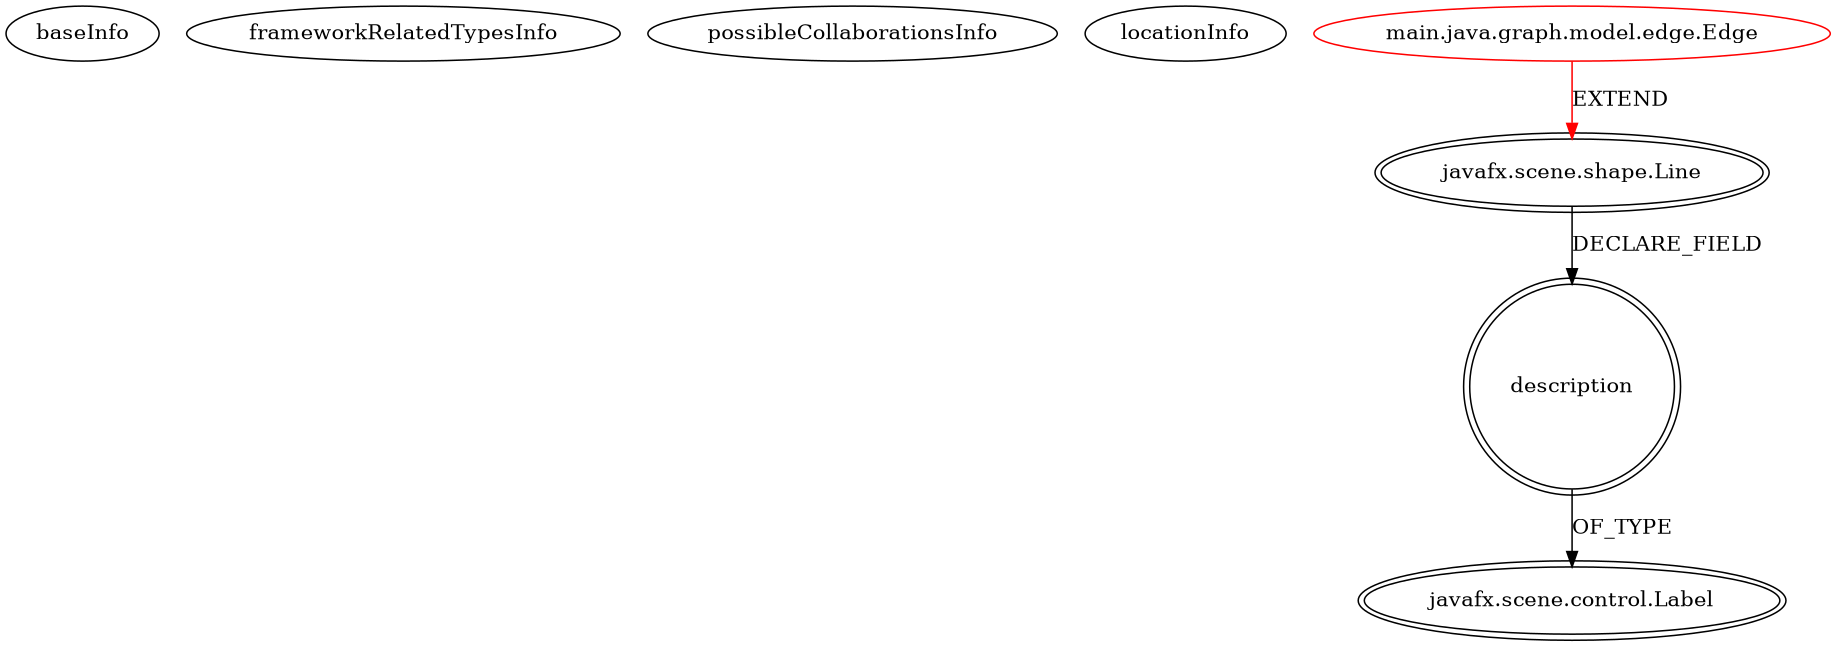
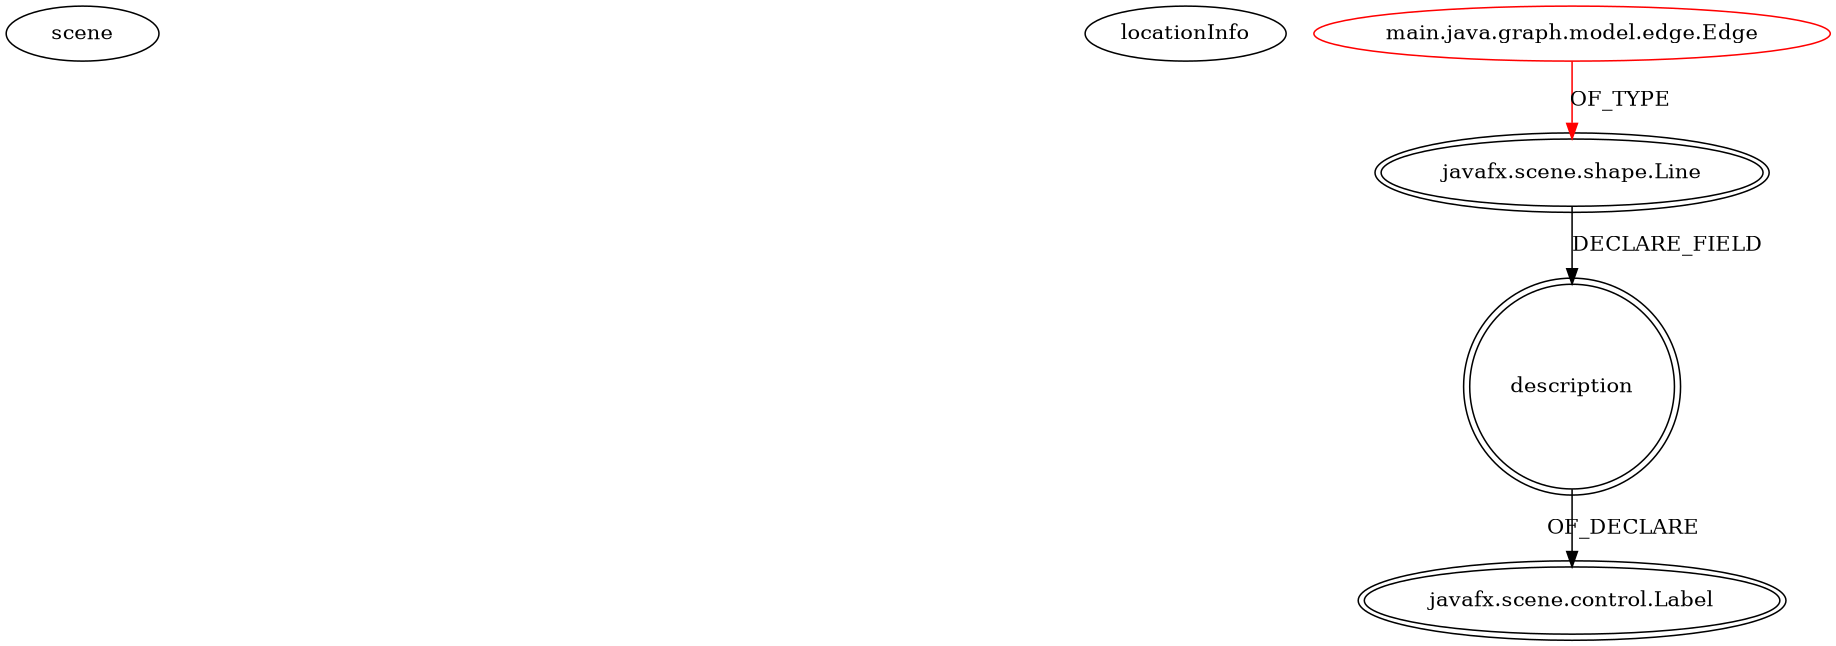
  digraph {
-   baseInfo [category=extension_graph graphId=348 isAnonymous=false possibleRelation=false]
-   frameworkRelatedTypesInfo [0="javafx.scene.shape.Line"]
-   possibleCollaborationsInfo
+   baseInfo [category=extension_graph graphId=348 isAnonymous=false possibleRelation=false label=scene]
    locationInfo [contextSignature="Edge" filePath="/DenisTyschenko-JavaFx-Graph/JavaFx-Graph-master/src/main/java/graph/model/edge/Edge.java" graphId=348 projectName="DenisTyschenko-JavaFx-Graph"]
    n5 [color=red isFrameworkType=false label="main.java.graph.model.edge.Edge" vertexType=ROOT_CLIENT_CLASS_DECLARATION]
    n6 [isFrameworkType=true label="javafx.scene.shape.Line" peripheries=2 vertexType=FRAMEWORK_CLASS_TYPE]
    n7 [isFrameworkType=true label=description peripheries=2 shape=circle vertexType=FIELD_DECLARATION]
    n8 [isFrameworkType=true label="javafx.scene.control.Label" peripheries=2 vertexType=FRAMEWORK_CLASS_TYPE]
-   n5 -> n6 [color=red label=EXTEND]
+   n5 -> n6 [color=red label=OF_TYPE]
    n6 -> n7 [label=DECLARE_FIELD]
-   n7 -> n8 [label=OF_TYPE]
+   n7 -> n8 [label=OF_DECLARE]
  }
